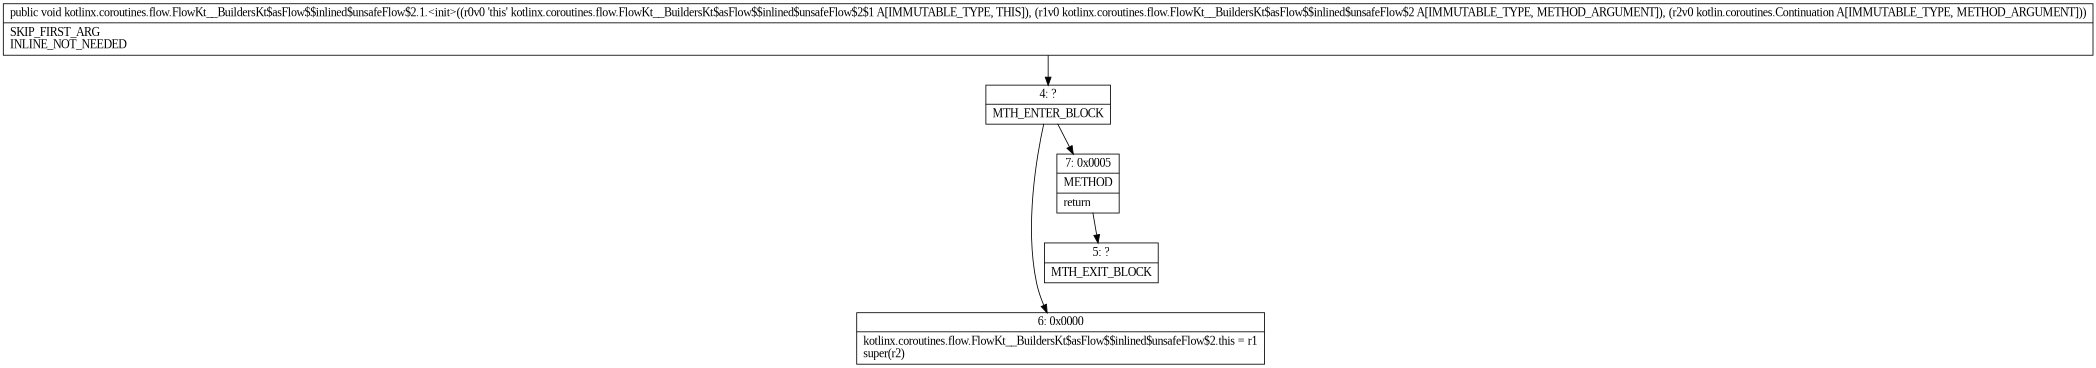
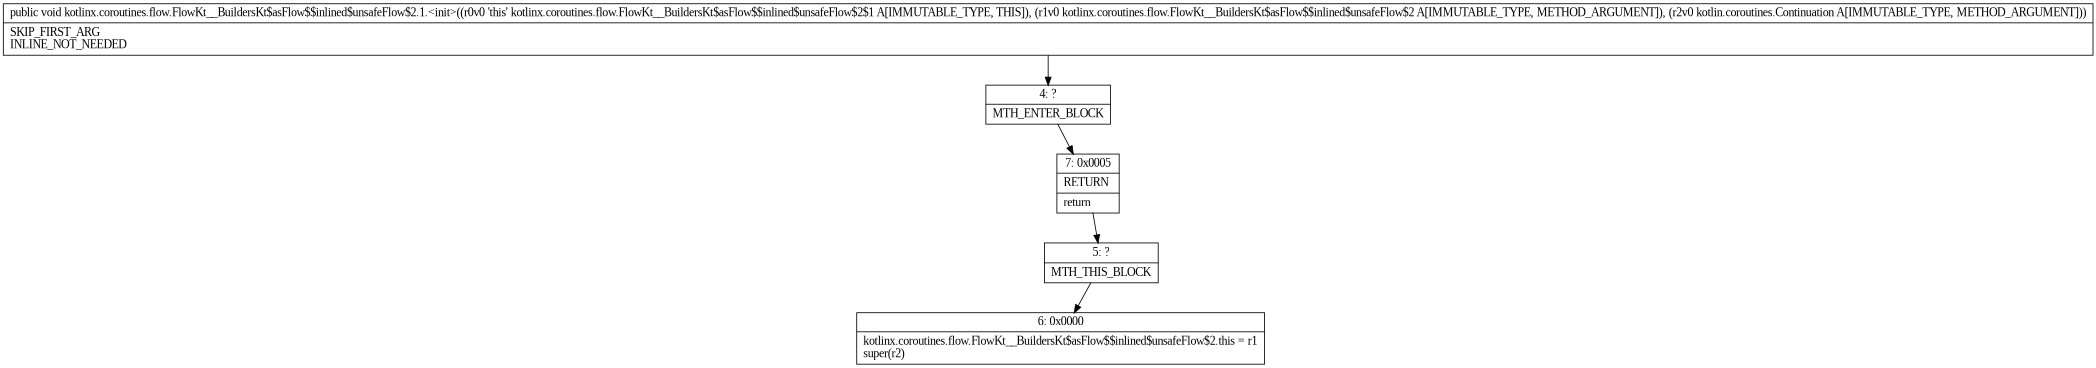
  digraph {
    fontname="Liberation Serif"
    node [fontname="Liberation Serif" shape=record]
    edge [fontname="Liberation Serif"]
    n1 [label="{4\:\ ?|MTH_ENTER_BLOCK\l}"]
    n2 [label="{6\:\ 0x0000|kotlinx.coroutines.flow.FlowKt__BuildersKt$asFlow$$inlined$unsafeFlow$2.this = r1\lsuper(r2)\l}"]
-   n3 [label="{7\:\ 0x0005|METHOD\l|return\l}"]
-   n4 [label="{5\:\ ?|MTH_EXIT_BLOCK\l}"]
+   n3 [label="{7\:\ 0x0005|RETURN\l|return\l}"]
+   n4 [label="{5\:\ ?|MTH_THIS_BLOCK\l}"]
    n5 [label="{public void kotlinx.coroutines.flow.FlowKt__BuildersKt$asFlow$$inlined$unsafeFlow$2.1.\<init\>((r0v0 'this' kotlinx.coroutines.flow.FlowKt__BuildersKt$asFlow$$inlined$unsafeFlow$2$1 A[IMMUTABLE_TYPE, THIS]), (r1v0 kotlinx.coroutines.flow.FlowKt__BuildersKt$asFlow$$inlined$unsafeFlow$2 A[IMMUTABLE_TYPE, METHOD_ARGUMENT]), (r2v0 kotlin.coroutines.Continuation A[IMMUTABLE_TYPE, METHOD_ARGUMENT]))  | SKIP_FIRST_ARG\lINLINE_NOT_NEEDED\l}"]
-   n1 -> n2
+   n4 -> n2
    n1 -> n3
    n3 -> n4
    n5 -> n1
  }
